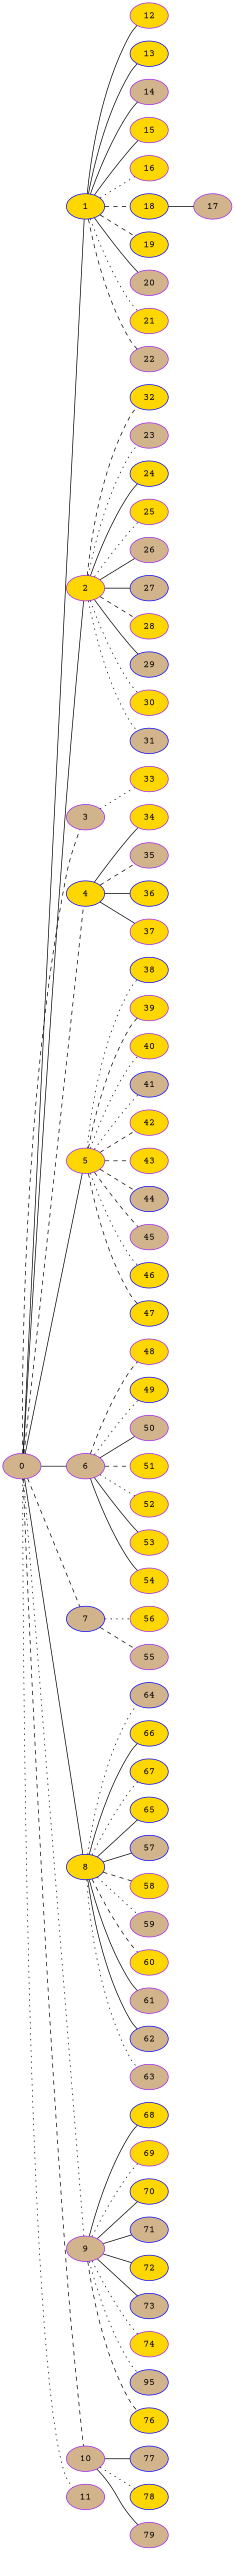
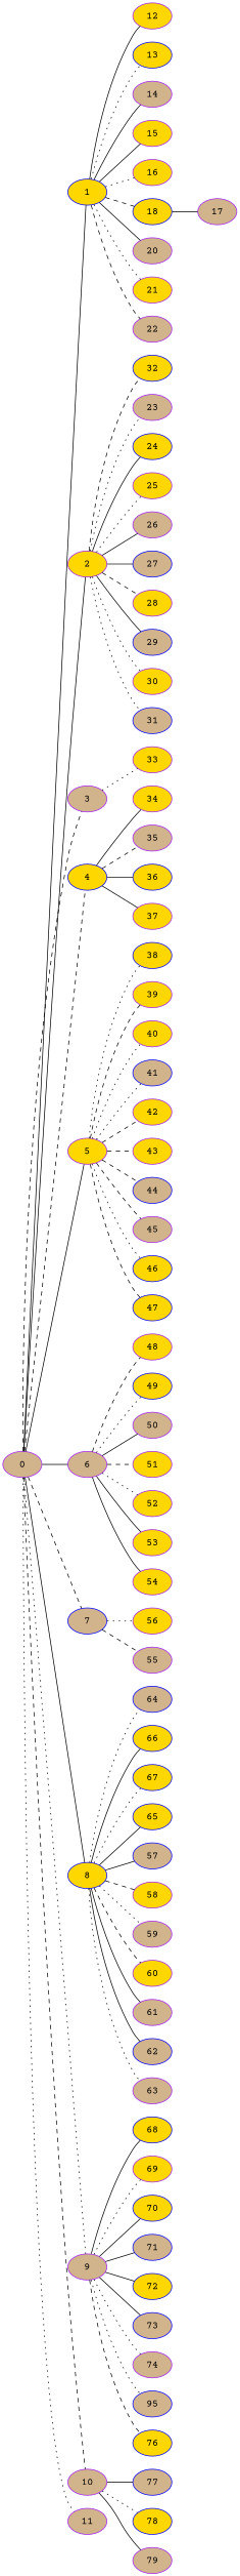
  graph {
    fontname="Courier Prime"
    rankdir=LR
    node [color=purple fillcolor=gold fontname="Courier Prime" style=filled]
    edge [fontname="Courier Prime" style=solid]
    0 [fillcolor=tan]
    1 [color=blue]
    2
    3 [fillcolor=tan]
    4 [color=blue]
    5
    6 [fillcolor=tan]
    7 [color=blue fillcolor=tan]
    8 [color=blue]
    9 [fillcolor=tan]
    10 [fillcolor=tan]
    11 [fillcolor=tan]
    12
    13 [color=blue]
    14 [fillcolor=tan]
    15
    16
    18 [color=blue]
-   19 [color=blue]
    20 [fillcolor=tan]
    21
    22 [fillcolor=tan]
    32 [color=blue]
    23 [fillcolor=tan]
    24 [color=blue]
    25
    26 [fillcolor=tan]
    27 [color=blue fillcolor=tan]
    28
    29 [color=blue fillcolor=tan]
    30
    31 [color=blue fillcolor=tan]
    33
    34
    35 [fillcolor=tan]
    36 [color=blue]
    37
    38 [color=blue]
    39
    40
    41 [color=blue fillcolor=tan]
    42
    43
    44 [color=blue fillcolor=tan]
    45 [fillcolor=tan]
    46 [color=blue]
    47 [color=blue]
    48
    49 [color=blue]
    50 [fillcolor=tan]
    51
    52
    53
    54
    56
    55 [fillcolor=tan]
    64 [color=blue fillcolor=tan]
    66 [color=blue]
    67 [color=blue]
    65 [color=blue]
    57 [color=blue fillcolor=tan]
    58
    59 [fillcolor=tan]
    60
    61 [fillcolor=tan]
    62 [color=blue fillcolor=tan]
    63 [fillcolor=tan]
    68 [color=blue]
    69
    70 [color=blue]
    71 [color=blue fillcolor=tan]
    72 [color=blue]
    73 [color=blue fillcolor=tan]
-   74
+   74 [fillcolor=tan]
    n75 [color=blue fillcolor=tan label=95]
    76 [color=blue]
    77 [color=blue fillcolor=tan]
    78 [color=blue]
    79 [fillcolor=tan]
    17 [fillcolor=tan]
    0 -- 1
    0 -- 2
    0 -- 3 [style=dashed]
    0 -- 4 [style=dashed]
    0 -- 5
    0 -- 6
    0 -- 7 [style=dashed]
    0 -- 8
    0 -- 9 [style=dotted]
    0 -- 10 [style=dashed]
    0 -- 11 [style=dotted]
    1 -- 12
-   1 -- 13
+   1 -- 13 [style=dotted]
    1 -- 14
    1 -- 15
    1 -- 16 [style=dotted]
    1 -- 18 [style=dashed]
-   1 -- 19 [style=dashed]
    1 -- 20
    1 -- 21 [style=dotted]
    1 -- 22 [style=dashed]
    2 -- 32 [style=dashed]
    2 -- 23 [style=dotted]
    2 -- 24
    2 -- 25 [style=dotted]
    2 -- 26
    2 -- 27
    2 -- 28 [style=dashed]
    2 -- 29
    2 -- 30 [style=dotted]
    2 -- 31 [style=dotted]
    3 -- 33 [style=dotted]
    4 -- 34
    4 -- 35 [style=dashed]
    4 -- 36
    4 -- 37
    5 -- 38 [style=dotted]
    5 -- 39 [style=dashed]
    5 -- 40 [style=dotted]
    5 -- 41 [style=dotted]
    5 -- 42 [style=dashed]
    5 -- 43 [style=dashed]
    5 -- 44 [style=dashed]
    5 -- 45 [style=dashed]
    5 -- 46 [style=dotted]
    5 -- 47 [style=dashed]
    6 -- 48 [style=dashed]
    6 -- 49 [style=dotted]
    6 -- 50
    6 -- 51 [style=dashed]
    6 -- 52 [style=dotted]
    6 -- 53
    6 -- 54
    7 -- 56 [style=dotted]
    7 -- 55 [style=dashed]
    8 -- 64 [style=dotted]
    8 -- 66
    8 -- 67 [style=dotted]
    8 -- 65
    8 -- 57
    8 -- 58 [style=dashed]
    8 -- 59 [style=dotted]
    8 -- 60 [style=dashed]
    8 -- 61
    8 -- 62
    8 -- 63 [style=dotted]
    9 -- 68
    9 -- 69 [style=dotted]
    9 -- 70
    9 -- 71
    9 -- 72
    9 -- 73
    9 -- 74 [style=dotted]
    9 -- n75 [style=dotted]
    9 -- 76 [style=dashed]
    10 -- 77
    10 -- 78 [style=dotted]
    10 -- 79
    18 -- 17
  }
